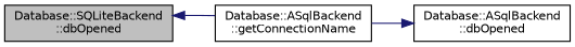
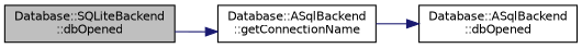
  digraph {
    rankdir=LR
    node [color=black fillcolor=white fontname=Helvetica fontsize=10 shape=record style=filled]
    edge [color=midnightblue fontname=Helvetica fontsize=10 labelfontname=Helvetica labelfontsize=10 style=solid]
    n1 [fillcolor=grey75 fontcolor=black height=0.2 label="Database::SQLiteBackend\l::dbOpened" width=0.4]
    n2 [height=0.2 label="Database::ASqlBackend\l::getConnectionName" width=0.4]
    n3 [height=0.2 label="Database::ASqlBackend\l::dbOpened" width=0.4]
-   n2 -> n1
+   n1 -> n2
    n2 -> n3
  }
